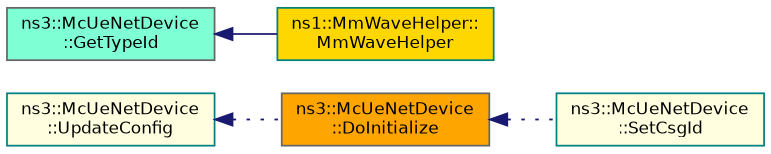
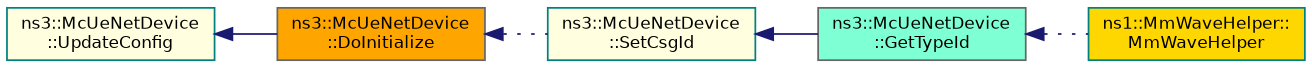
  digraph {
    rankdir=LR
    node [color=teal fillcolor=lightyellow fontname=Helvetica fontsize=10 shape=record style=filled]
    edge [color=midnightblue dir=back fontname=Helvetica fontsize=10 labelfontname=Helvetica labelfontsize=10 style=solid]
    n1 [fontcolor=black height=0.2 label="ns3::McUeNetDevice\l::UpdateConfig" width=0.4]
    n2 [color=gray40 fillcolor=orange height=0.2 label="ns3::McUeNetDevice\l::DoInitialize" width=0.4]
    n3 [height=0.2 label="ns3::McUeNetDevice\l::SetCsgId" width=0.4]
    n4 [color=gray40 fillcolor=aquamarine height=0.2 label="ns3::McUeNetDevice\l::GetTypeId" width=0.4]
    n5 [fillcolor=gold height=0.2 label="ns1::MmWaveHelper::\lMmWaveHelper" width=0.4]
-   n1 -> n2 [style=dotted]
+   n1 -> n2
    n2 -> n3 [style=dotted]
-   n4 -> n5
+   n3 -> n4
+   n4 -> n5 [style=dotted]
  }
